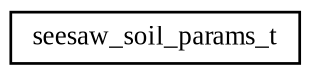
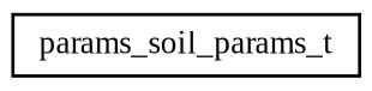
  digraph {
    rankdir=LR
    fontname="Liberation Serif"
-   n1 [color=black fillcolor=white fontname="Liberation Serif" fontsize=10 height=0.2 label=seesaw_soil_params_t shape=record style=filled width=0.4]
+   n1 [color=black fillcolor=white fontname="Liberation Serif" fontsize=10 height=0.2 label=params_soil_params_t shape=record style=filled width=0.4]
  }
